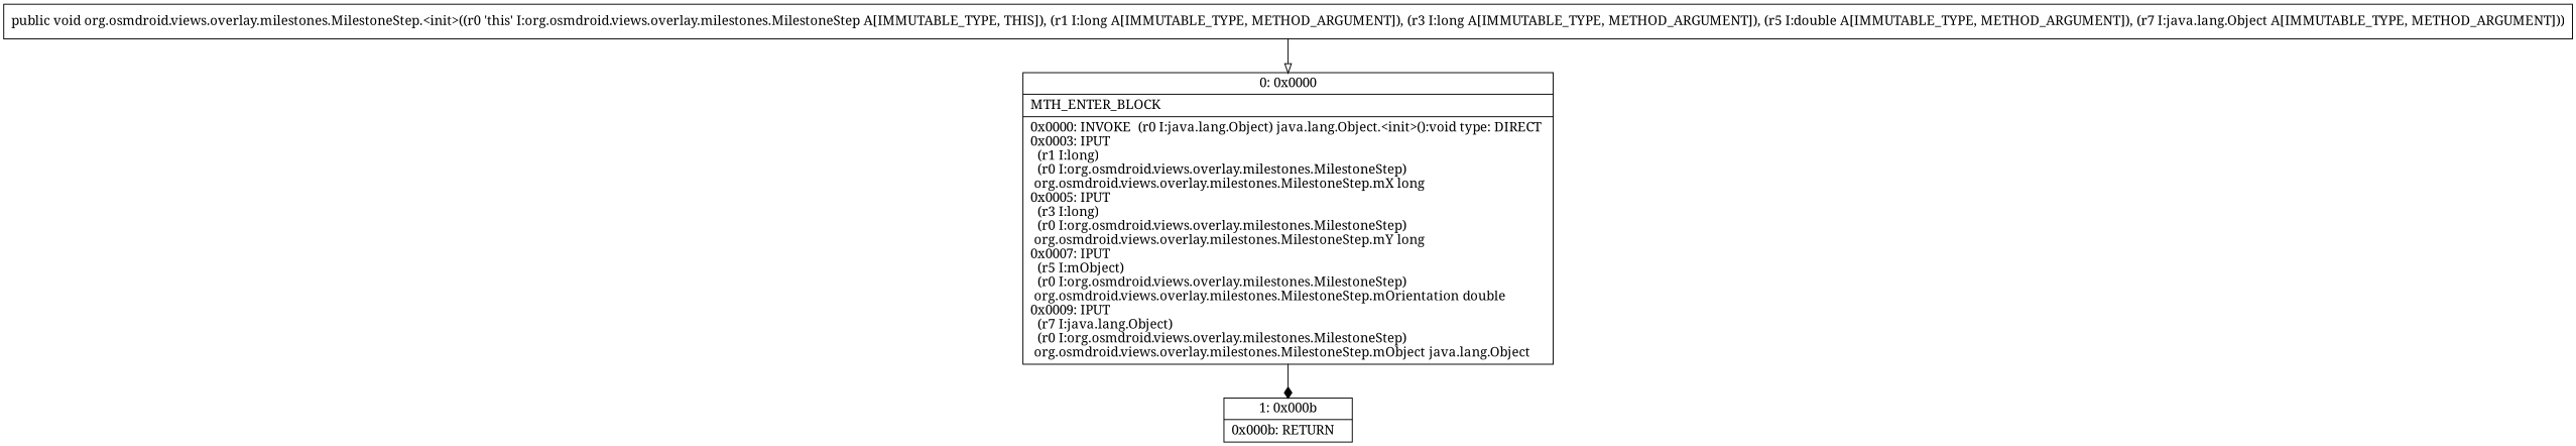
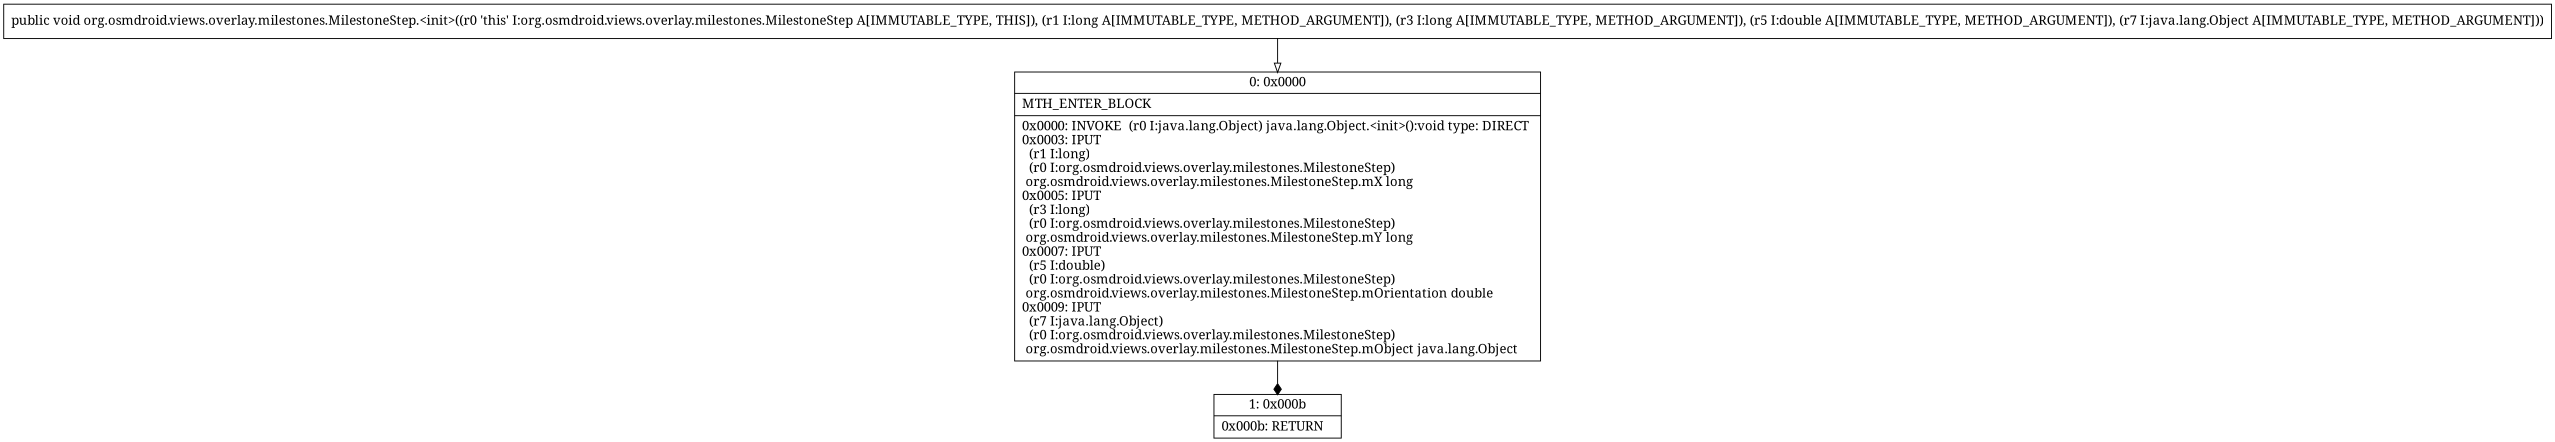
  digraph {
    fontname="Noto Serif"
    node [shape=record fontname="Noto Serif"]
    edge [fontname="Noto Serif"]
-   n1 [label="{0\:\ 0x0000|MTH_ENTER_BLOCK\l|0x0000: INVOKE  (r0 I:java.lang.Object) java.lang.Object.\<init\>():void type: DIRECT \l0x0003: IPUT  \l  (r1 I:long)\l  (r0 I:org.osmdroid.views.overlay.milestones.MilestoneStep)\l org.osmdroid.views.overlay.milestones.MilestoneStep.mX long \l0x0005: IPUT  \l  (r3 I:long)\l  (r0 I:org.osmdroid.views.overlay.milestones.MilestoneStep)\l org.osmdroid.views.overlay.milestones.MilestoneStep.mY long \l0x0007: IPUT  \l  (r5 I:mObject)\l  (r0 I:org.osmdroid.views.overlay.milestones.MilestoneStep)\l org.osmdroid.views.overlay.milestones.MilestoneStep.mOrientation double \l0x0009: IPUT  \l  (r7 I:java.lang.Object)\l  (r0 I:org.osmdroid.views.overlay.milestones.MilestoneStep)\l org.osmdroid.views.overlay.milestones.MilestoneStep.mObject java.lang.Object \l}"]
+   n1 [label="{0\:\ 0x0000|MTH_ENTER_BLOCK\l|0x0000: INVOKE  (r0 I:java.lang.Object) java.lang.Object.\<init\>():void type: DIRECT \l0x0003: IPUT  \l  (r1 I:long)\l  (r0 I:org.osmdroid.views.overlay.milestones.MilestoneStep)\l org.osmdroid.views.overlay.milestones.MilestoneStep.mX long \l0x0005: IPUT  \l  (r3 I:long)\l  (r0 I:org.osmdroid.views.overlay.milestones.MilestoneStep)\l org.osmdroid.views.overlay.milestones.MilestoneStep.mY long \l0x0007: IPUT  \l  (r5 I:double)\l  (r0 I:org.osmdroid.views.overlay.milestones.MilestoneStep)\l org.osmdroid.views.overlay.milestones.MilestoneStep.mOrientation double \l0x0009: IPUT  \l  (r7 I:java.lang.Object)\l  (r0 I:org.osmdroid.views.overlay.milestones.MilestoneStep)\l org.osmdroid.views.overlay.milestones.MilestoneStep.mObject java.lang.Object \l}"]
    n2 [label="{1\:\ 0x000b|0x000b: RETURN   \l}"]
    n3 [label="{public void org.osmdroid.views.overlay.milestones.MilestoneStep.\<init\>((r0 'this' I:org.osmdroid.views.overlay.milestones.MilestoneStep A[IMMUTABLE_TYPE, THIS]), (r1 I:long A[IMMUTABLE_TYPE, METHOD_ARGUMENT]), (r3 I:long A[IMMUTABLE_TYPE, METHOD_ARGUMENT]), (r5 I:double A[IMMUTABLE_TYPE, METHOD_ARGUMENT]), (r7 I:java.lang.Object A[IMMUTABLE_TYPE, METHOD_ARGUMENT])) }"]
    n1 -> n2 [arrowhead=diamond]
    n3 -> n1 [arrowhead=onormal]
  }
